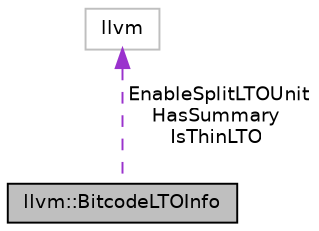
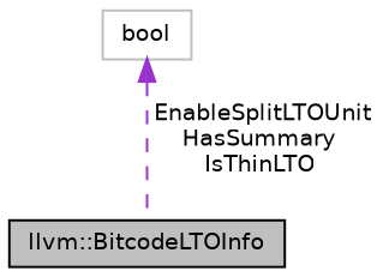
  digraph {
    node [fontname=Helvetica fontsize=10 shape=record]
    n1 [color=black fillcolor=grey75 fontcolor=black height=0.2 label="llvm::BitcodeLTOInfo" style=filled width=0.4]
-   n2 [color=grey75 height=0.2 label=llvm width=0.4]
+   n2 [color=grey75 height=0.2 label=bool width=0.4]
    n2 -> n1 [color=darkorchid3 dir=back fontname=Helvetica fontsize=10 label=" EnableSplitLTOUnit\nHasSummary\nIsThinLTO" labelfontname=Helvetica labelfontsize=10 style=dashed]
  }
